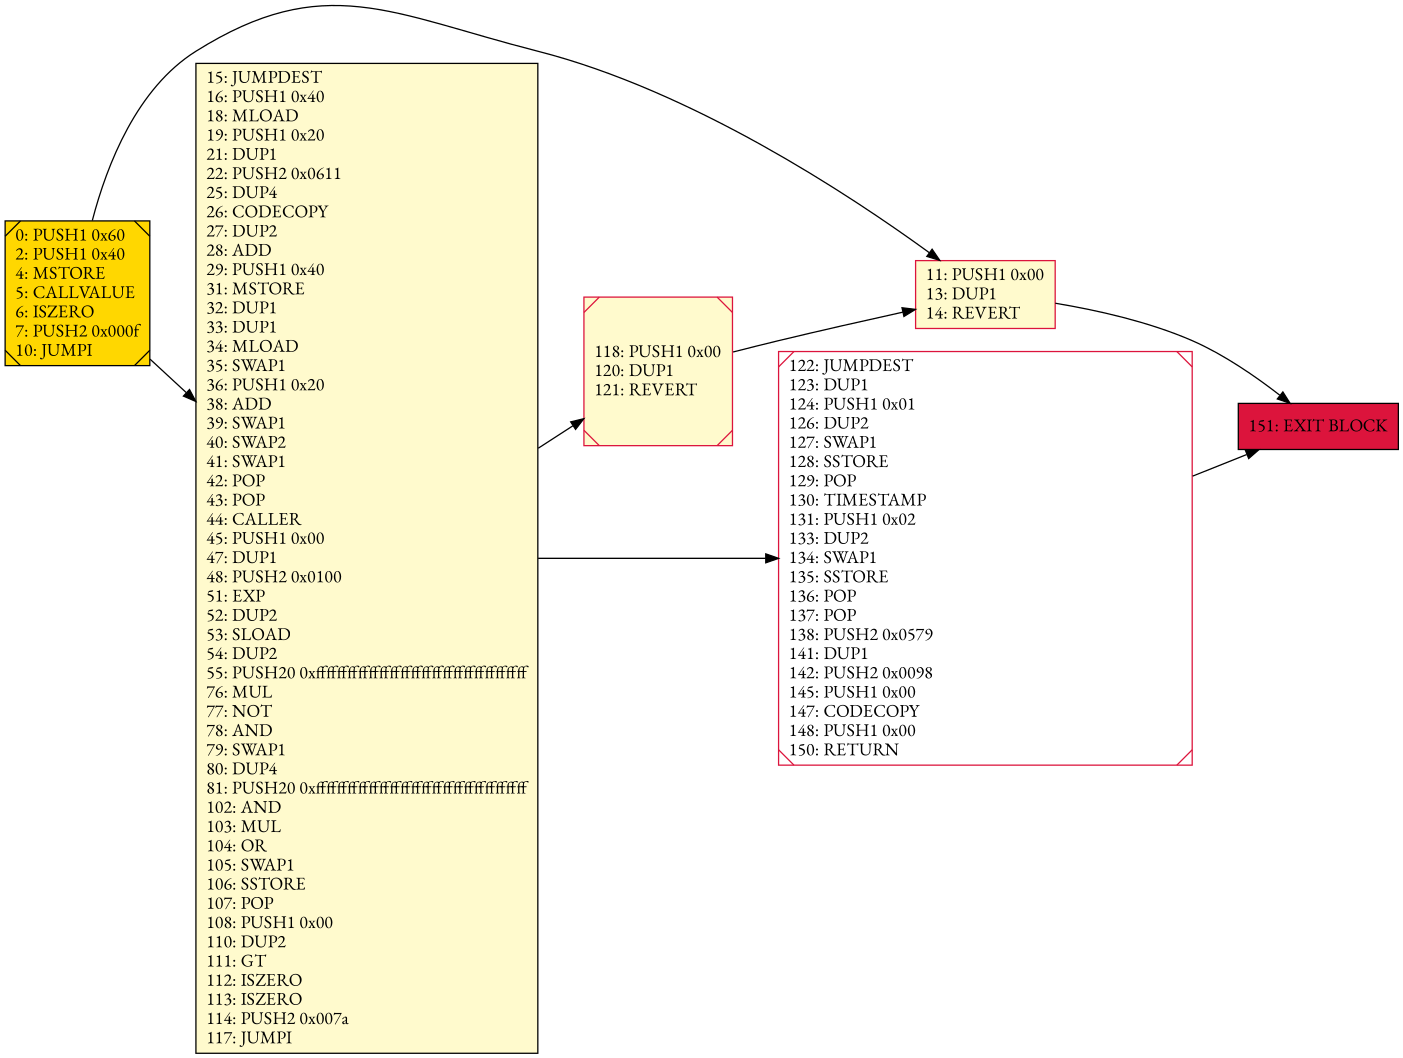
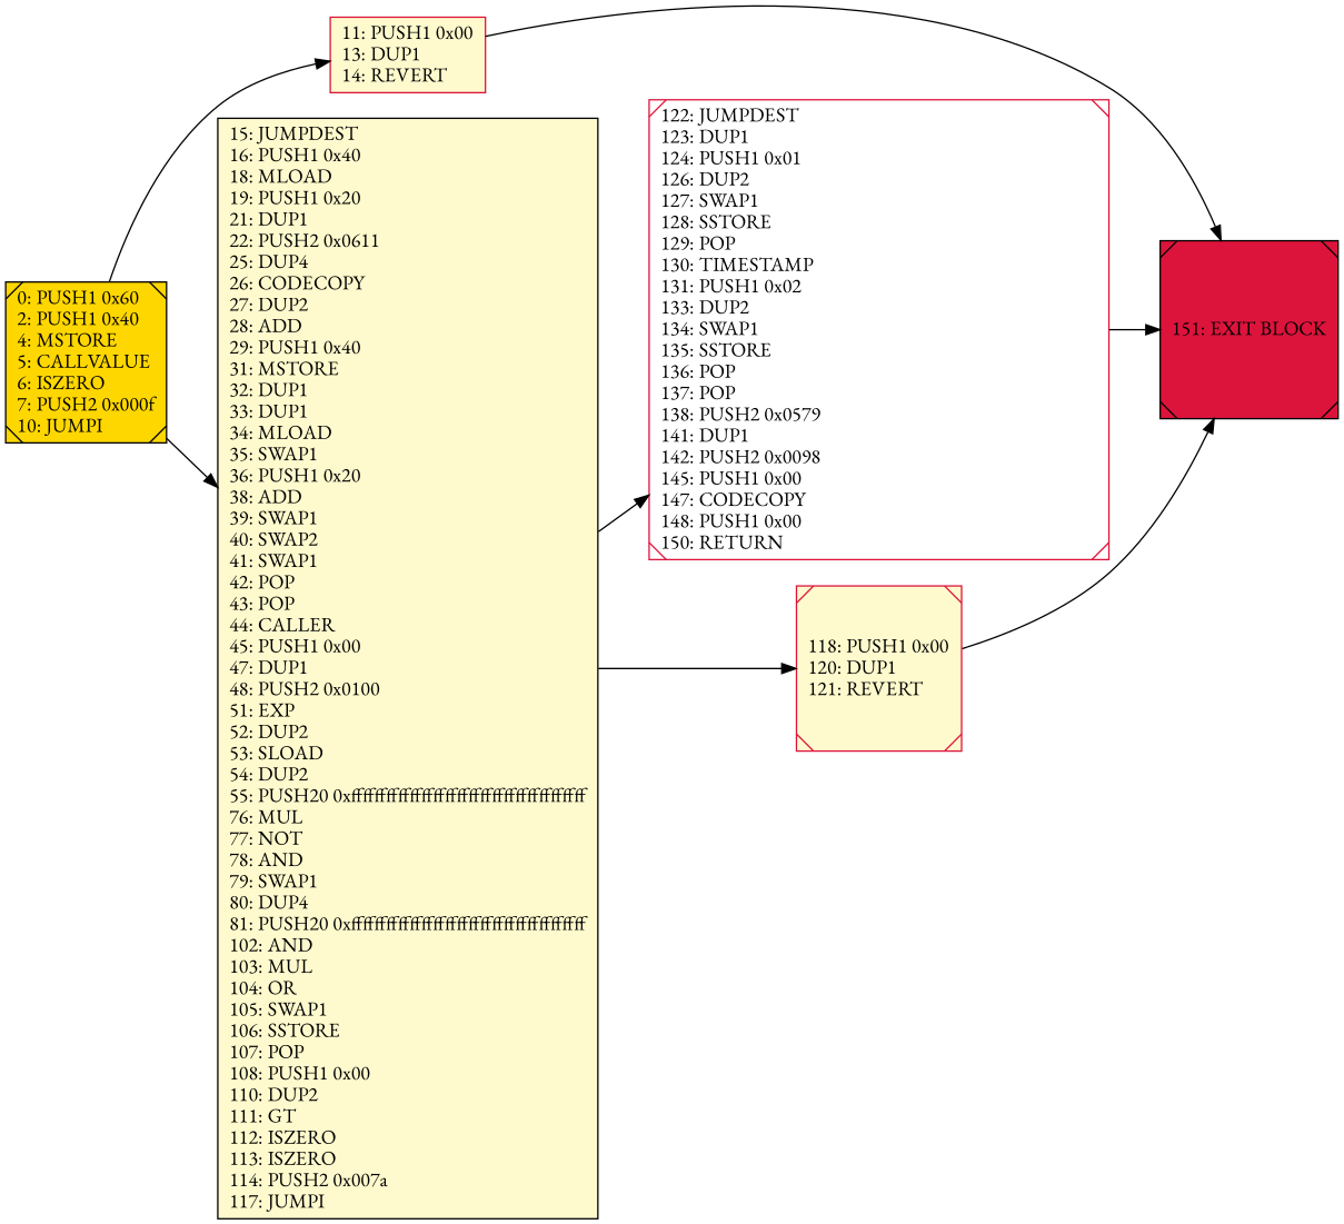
  digraph {
    fontname="EB Garamond"
    rankdir=LR
    node [color=crimson fillcolor=lemonchiffon fontcolor=black fontname="EB Garamond" shape=Msquare style=filled]
    edge [fontname="EB Garamond"]
    n1 [fillcolor=white label="122: JUMPDEST\l123: DUP1\l124: PUSH1 0x01\l126: DUP2\l127: SWAP1\l128: SSTORE\l129: POP\l130: TIMESTAMP\l131: PUSH1 0x02\l133: DUP2\l134: SWAP1\l135: SSTORE\l136: POP\l137: POP\l138: PUSH2 0x0579\l141: DUP1\l142: PUSH2 0x0098\l145: PUSH1 0x00\l147: CODECOPY\l148: PUSH1 0x00\l150: RETURN\l"]
-   n2 [color=black fillcolor=crimson label="151: EXIT BLOCK\l" shape=box]
+   n2 [color=black fillcolor=crimson label="151: EXIT BLOCK\l"]
    n3 [label="118: PUSH1 0x00\l120: DUP1\l121: REVERT\l"]
    n4 [color=black fillcolor=gold label="0: PUSH1 0x60\l2: PUSH1 0x40\l4: MSTORE\l5: CALLVALUE\l6: ISZERO\l7: PUSH2 0x000f\l10: JUMPI\l"]
    n5 [label="11: PUSH1 0x00\l13: DUP1\l14: REVERT\l" shape=box]
    n6 [color=black label="15: JUMPDEST\l16: PUSH1 0x40\l18: MLOAD\l19: PUSH1 0x20\l21: DUP1\l22: PUSH2 0x0611\l25: DUP4\l26: CODECOPY\l27: DUP2\l28: ADD\l29: PUSH1 0x40\l31: MSTORE\l32: DUP1\l33: DUP1\l34: MLOAD\l35: SWAP1\l36: PUSH1 0x20\l38: ADD\l39: SWAP1\l40: SWAP2\l41: SWAP1\l42: POP\l43: POP\l44: CALLER\l45: PUSH1 0x00\l47: DUP1\l48: PUSH2 0x0100\l51: EXP\l52: DUP2\l53: SLOAD\l54: DUP2\l55: PUSH20 0xffffffffffffffffffffffffffffffffffffffff\l76: MUL\l77: NOT\l78: AND\l79: SWAP1\l80: DUP4\l81: PUSH20 0xffffffffffffffffffffffffffffffffffffffff\l102: AND\l103: MUL\l104: OR\l105: SWAP1\l106: SSTORE\l107: POP\l108: PUSH1 0x00\l110: DUP2\l111: GT\l112: ISZERO\l113: ISZERO\l114: PUSH2 0x007a\l117: JUMPI\l" shape=box]
    n1 -> n2
-   n3 -> n5
+   n3 -> n2
    n4 -> n5
    n4 -> n6
    n5 -> n2
    n6 -> n1
    n6 -> n3
  }
